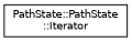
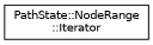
  digraph {
    rankdir=LR
-   n1 [color=black fillcolor=white fontname=Helvetica fontsize=10 height=0.2 label="PathState::PathState\l::Iterator" shape=record style=filled width=0.4]
+   n1 [color=black fillcolor=white fontname=Helvetica fontsize=10 height=0.2 label="PathState::NodeRange\l::Iterator" shape=record style=filled width=0.4]
  }
